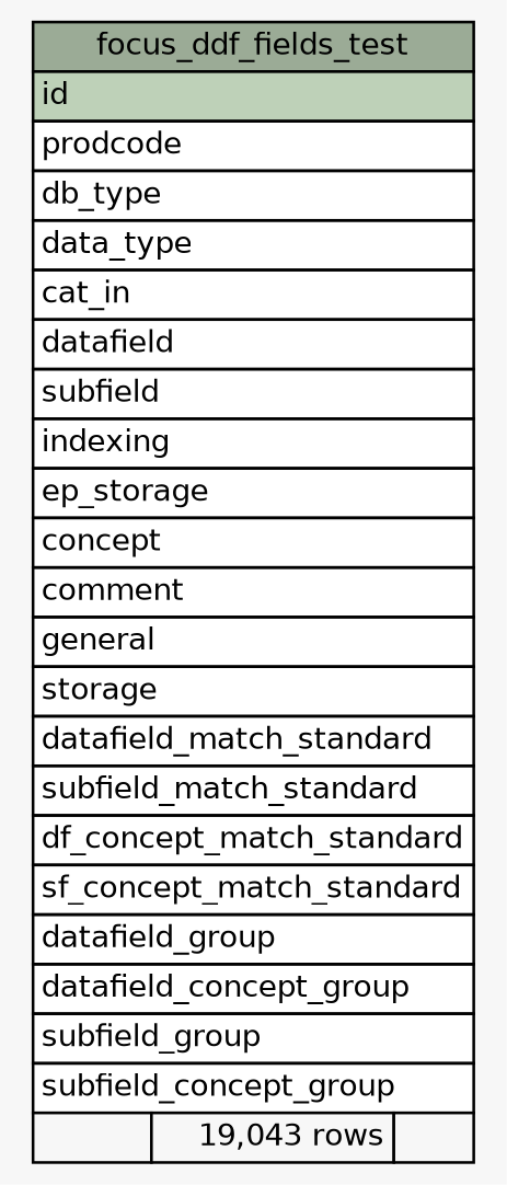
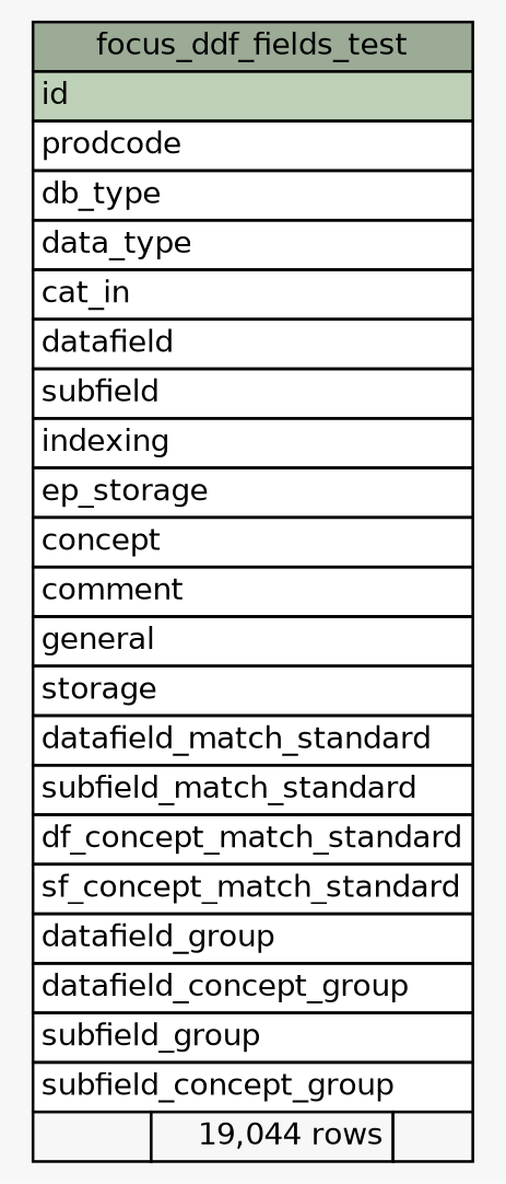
  digraph {
    bgcolor="#f7f7f7"
    fontname=Helvetica
    fontsize=11
    nodesep=0.18
    rankdir=RL
    ranksep=0.46
-   n1 [fontname=Helvetica fontsize=11 label=<     <TABLE BORDER="0" CELLBORDER="1" CELLSPACING="0" BGCOLOR="#ffffff">       <TR><TD COLSPAN="3" BGCOLOR="#9bab96" ALIGN="CENTER">focus_ddf_fields_test</TD></TR>       <TR><TD PORT="id" COLSPAN="3" BGCOLOR="#bed1b8" ALIGN="LEFT">id</TD></TR>       <TR><TD PORT="prodcode" COLSPAN="3" ALIGN="LEFT">prodcode</TD></TR>       <TR><TD PORT="db_type" COLSPAN="3" ALIGN="LEFT">db_type</TD></TR>       <TR><TD PORT="data_type" COLSPAN="3" ALIGN="LEFT">data_type</TD></TR>       <TR><TD PORT="cat_in" COLSPAN="3" ALIGN="LEFT">cat_in</TD></TR>       <TR><TD PORT="datafield" COLSPAN="3" ALIGN="LEFT">datafield</TD></TR>       <TR><TD PORT="subfield" COLSPAN="3" ALIGN="LEFT">subfield</TD></TR>       <TR><TD PORT="indexing" COLSPAN="3" ALIGN="LEFT">indexing</TD></TR>       <TR><TD PORT="ep_storage" COLSPAN="3" ALIGN="LEFT">ep_storage</TD></TR>       <TR><TD PORT="concept" COLSPAN="3" ALIGN="LEFT">concept</TD></TR>       <TR><TD PORT="comment" COLSPAN="3" ALIGN="LEFT">comment</TD></TR>       <TR><TD PORT="general" COLSPAN="3" ALIGN="LEFT">general</TD></TR>       <TR><TD PORT="storage" COLSPAN="3" ALIGN="LEFT">storage</TD></TR>       <TR><TD PORT="datafield_match_standard" COLSPAN="3" ALIGN="LEFT">datafield_match_standard</TD></TR>       <TR><TD PORT="subfield_match_standard" COLSPAN="3" ALIGN="LEFT">subfield_match_standard</TD></TR>       <TR><TD PORT="df_concept_match_standard" COLSPAN="3" ALIGN="LEFT">df_concept_match_standard</TD></TR>       <TR><TD PORT="sf_concept_match_standard" COLSPAN="3" ALIGN="LEFT">sf_concept_match_standard</TD></TR>       <TR><TD PORT="datafield_group" COLSPAN="3" ALIGN="LEFT">datafield_group</TD></TR>       <TR><TD PORT="datafield_concept_group" COLSPAN="3" ALIGN="LEFT">datafield_concept_group</TD></TR>       <TR><TD PORT="subfield_group" COLSPAN="3" ALIGN="LEFT">subfield_group</TD></TR>       <TR><TD PORT="subfield_concept_group" COLSPAN="3" ALIGN="LEFT">subfield_concept_group</TD></TR>       <TR><TD ALIGN="LEFT" BGCOLOR="#f7f7f7">  </TD><TD ALIGN="RIGHT" BGCOLOR="#f7f7f7">19,043 rows</TD><TD ALIGN="RIGHT" BGCOLOR="#f7f7f7">  </TD></TR>     </TABLE>> shape=plaintext]
+   n1 [fontname=Helvetica fontsize=11 label=<     <TABLE BORDER="0" CELLBORDER="1" CELLSPACING="0" BGCOLOR="#ffffff">       <TR><TD COLSPAN="3" BGCOLOR="#9bab96" ALIGN="CENTER">focus_ddf_fields_test</TD></TR>       <TR><TD PORT="id" COLSPAN="3" BGCOLOR="#bed1b8" ALIGN="LEFT">id</TD></TR>       <TR><TD PORT="prodcode" COLSPAN="3" ALIGN="LEFT">prodcode</TD></TR>       <TR><TD PORT="db_type" COLSPAN="3" ALIGN="LEFT">db_type</TD></TR>       <TR><TD PORT="data_type" COLSPAN="3" ALIGN="LEFT">data_type</TD></TR>       <TR><TD PORT="cat_in" COLSPAN="3" ALIGN="LEFT">cat_in</TD></TR>       <TR><TD PORT="datafield" COLSPAN="3" ALIGN="LEFT">datafield</TD></TR>       <TR><TD PORT="subfield" COLSPAN="3" ALIGN="LEFT">subfield</TD></TR>       <TR><TD PORT="indexing" COLSPAN="3" ALIGN="LEFT">indexing</TD></TR>       <TR><TD PORT="ep_storage" COLSPAN="3" ALIGN="LEFT">ep_storage</TD></TR>       <TR><TD PORT="concept" COLSPAN="3" ALIGN="LEFT">concept</TD></TR>       <TR><TD PORT="comment" COLSPAN="3" ALIGN="LEFT">comment</TD></TR>       <TR><TD PORT="general" COLSPAN="3" ALIGN="LEFT">general</TD></TR>       <TR><TD PORT="storage" COLSPAN="3" ALIGN="LEFT">storage</TD></TR>       <TR><TD PORT="datafield_match_standard" COLSPAN="3" ALIGN="LEFT">datafield_match_standard</TD></TR>       <TR><TD PORT="subfield_match_standard" COLSPAN="3" ALIGN="LEFT">subfield_match_standard</TD></TR>       <TR><TD PORT="df_concept_match_standard" COLSPAN="3" ALIGN="LEFT">df_concept_match_standard</TD></TR>       <TR><TD PORT="sf_concept_match_standard" COLSPAN="3" ALIGN="LEFT">sf_concept_match_standard</TD></TR>       <TR><TD PORT="datafield_group" COLSPAN="3" ALIGN="LEFT">datafield_group</TD></TR>       <TR><TD PORT="datafield_concept_group" COLSPAN="3" ALIGN="LEFT">datafield_concept_group</TD></TR>       <TR><TD PORT="subfield_group" COLSPAN="3" ALIGN="LEFT">subfield_group</TD></TR>       <TR><TD PORT="subfield_concept_group" COLSPAN="3" ALIGN="LEFT">subfield_concept_group</TD></TR>       <TR><TD ALIGN="LEFT" BGCOLOR="#f7f7f7">  </TD><TD ALIGN="RIGHT" BGCOLOR="#f7f7f7">19,044 rows</TD><TD ALIGN="RIGHT" BGCOLOR="#f7f7f7">  </TD></TR>     </TABLE>> shape=plaintext]
  }
